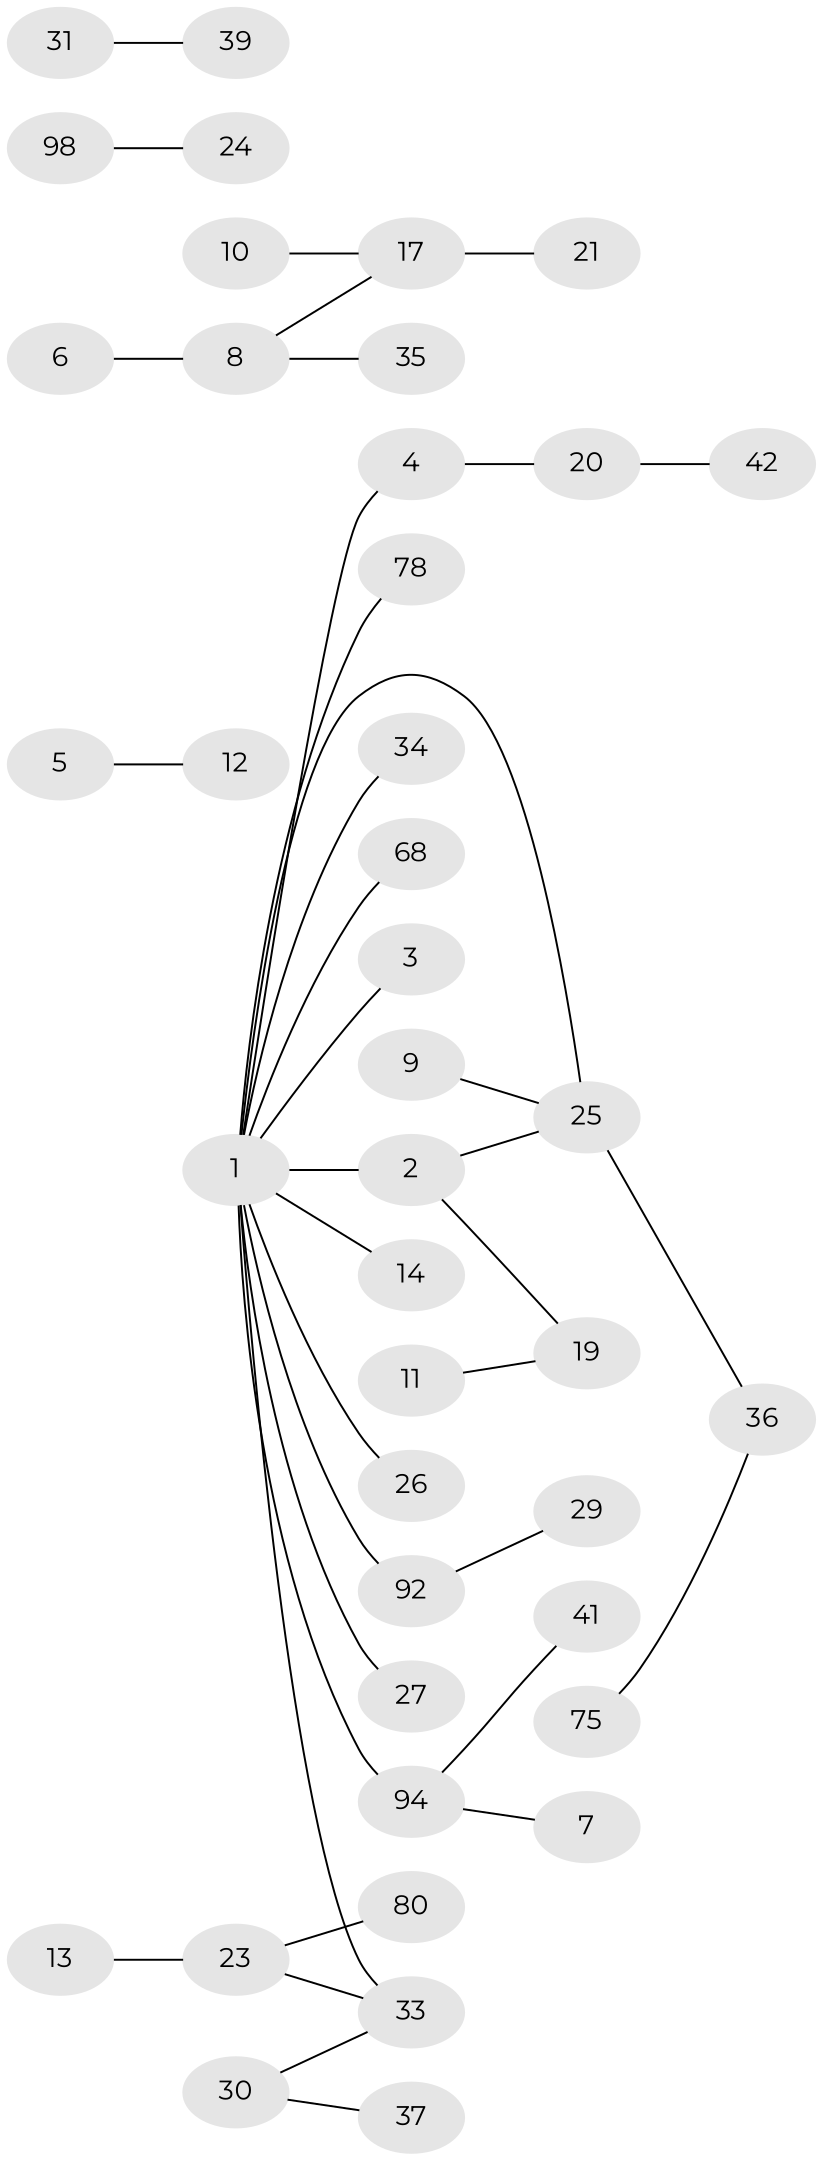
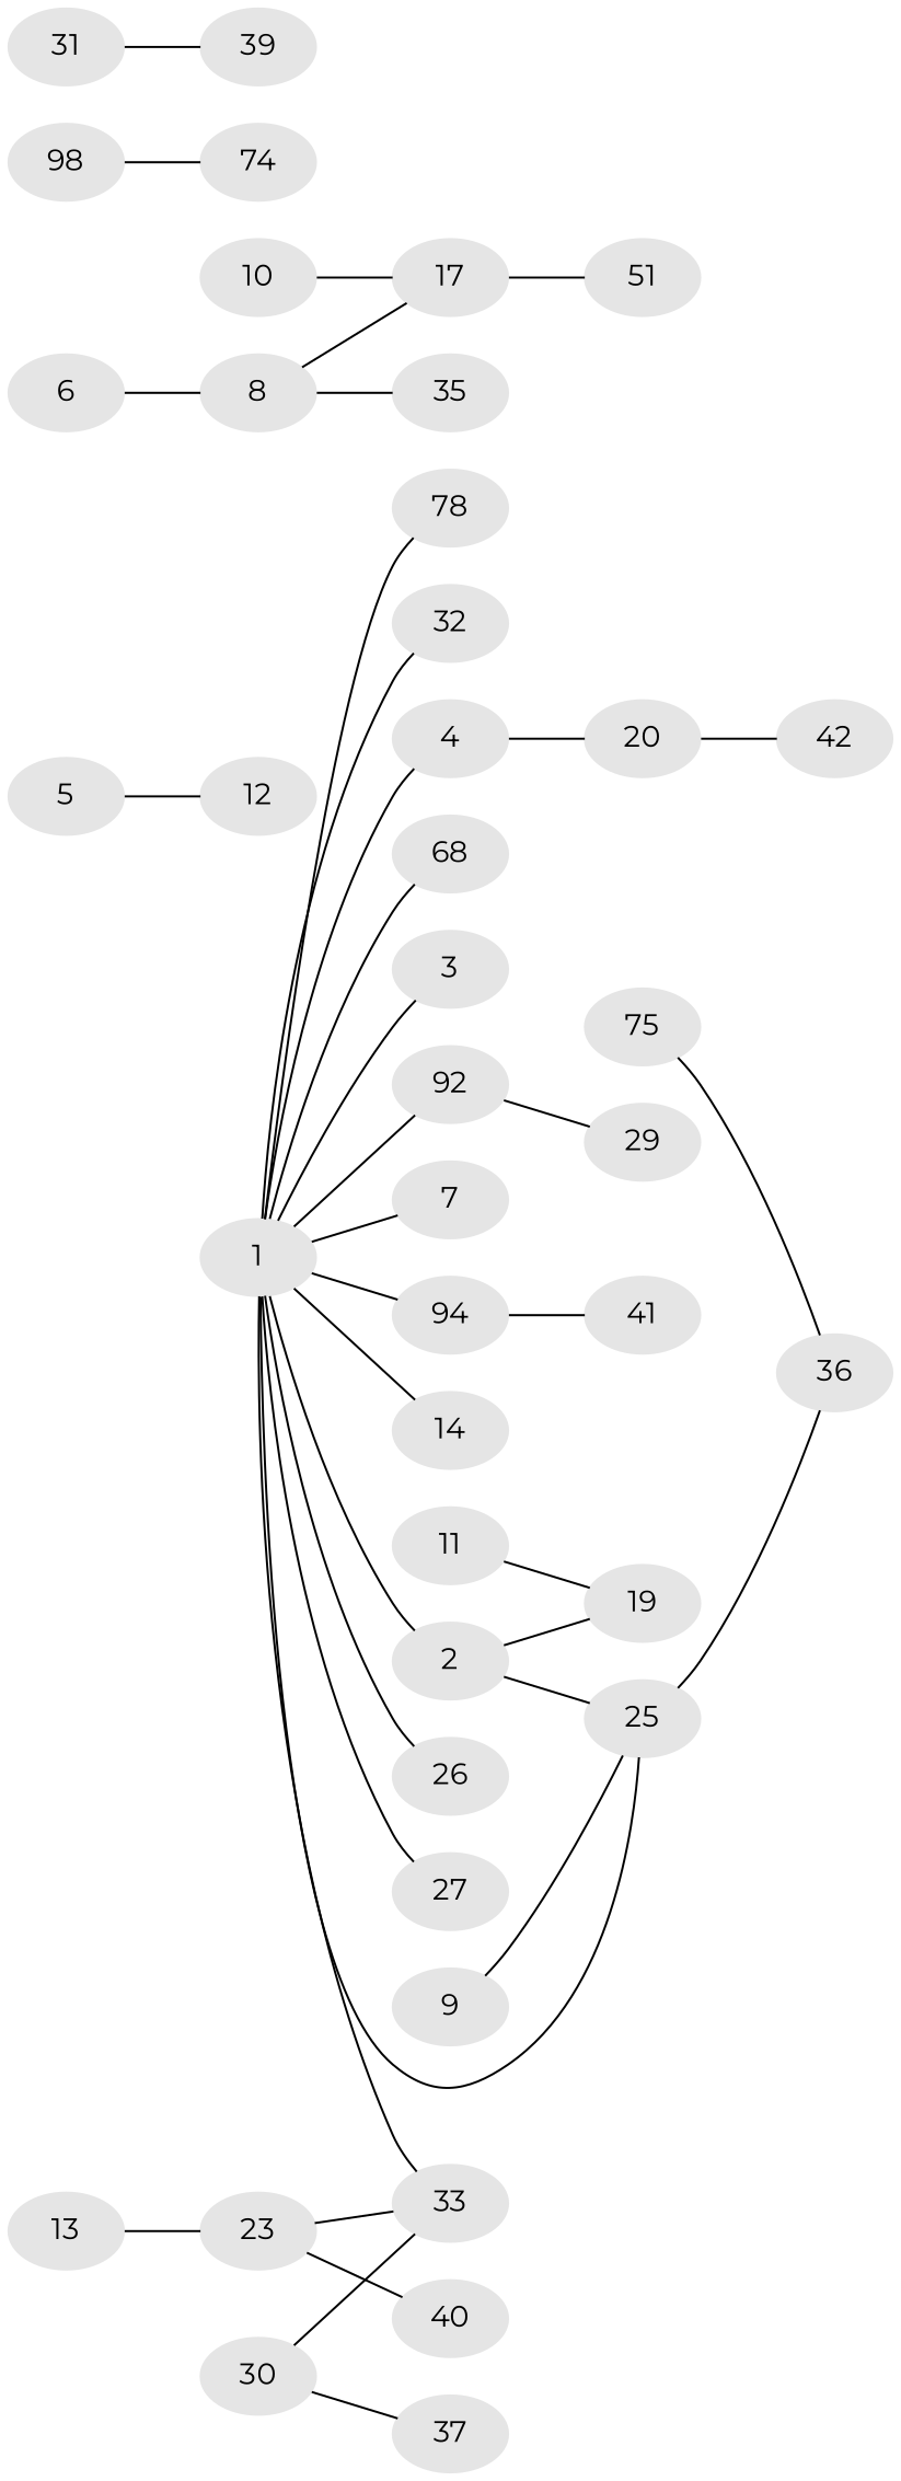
  graph {
    fontname=Montserrat
    rankdir=LR
    node [color=gray90 fontname=Montserrat style=filled]
    edge [fontname=Montserrat weight=1.0]
    1
    2
    3
    4
    7
    14
    n7 [label=92]
    26
    27
    n10 [label=78]
-   32 [label=34]
+   32
    33
    n13 [label=94]
    n14 [label=68]
    25
    19
    20
    29
    41
    36
    42
    5
    12
    6
    8
    17
    35
-   21
+   21 [label=51]
    9
    10
    11
    13
    23
-   40 [label=80]
+   40
    n35 [label=75]
    n36 [label=98]
-   24
+   24 [label=74]
    30
    37
    31
    39
    1 -- 2
    1 -- 3
    1 -- 4
-   n13 -- 7
+   1 -- 7
    1 -- 14
    1 -- n7
    1 -- 26
    1 -- 27
    1 -- n10
    1 -- 32
    1 -- 33
    1 -- n13
    1 -- n14
    1 -- 25
    2 -- 25
    2 -- 19
    4 -- 20
    n7 -- 29
    n13 -- 41
    25 -- 36
    20 -- 42
    5 -- 12
    6 -- 8
    8 -- 17
    8 -- 35
    17 -- 21
    9 -- 25
    10 -- 17
    11 -- 19
    13 -- 23
    23 -- 33
    23 -- 40
    n35 -- 36
    n36 -- 24
    30 -- 33
    30 -- 37
    31 -- 39
  }
